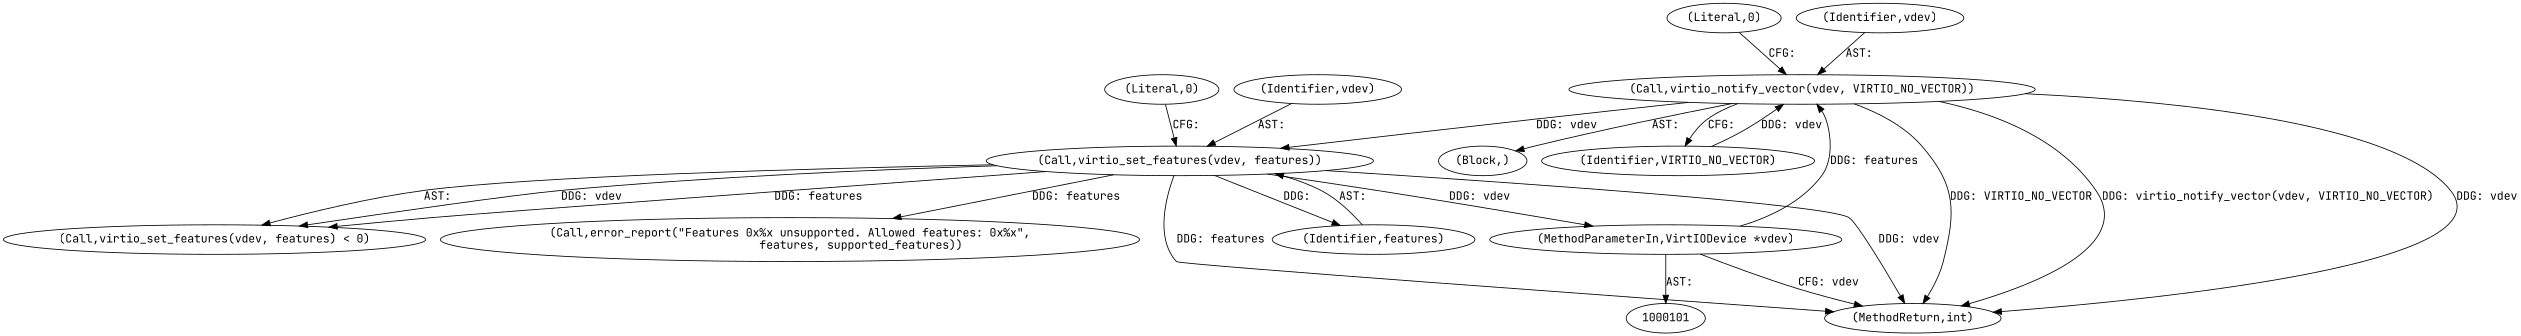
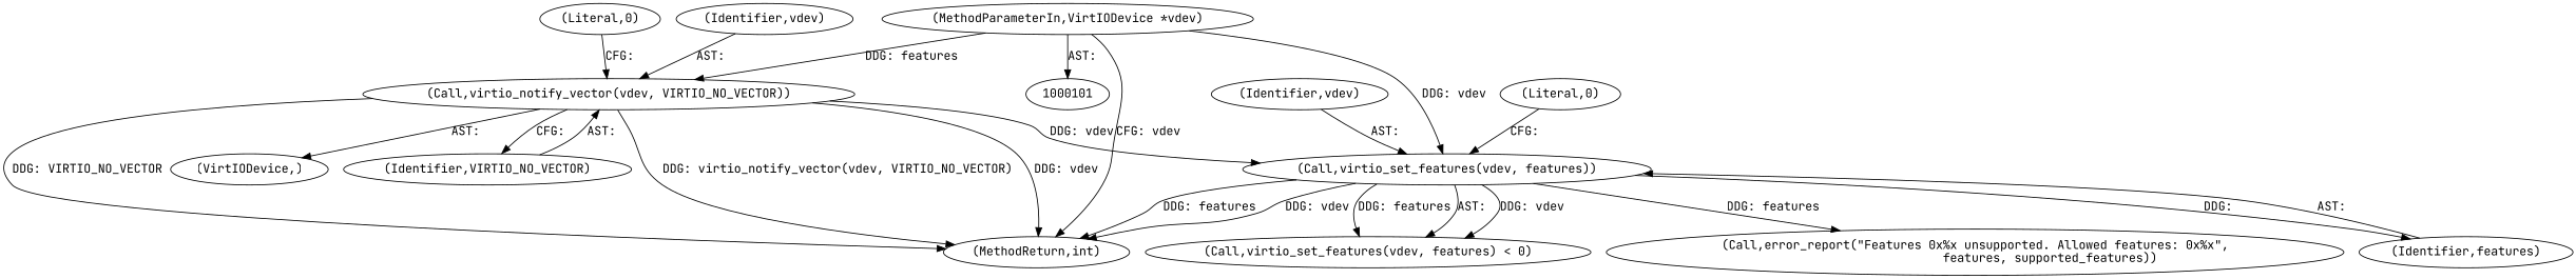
  digraph {
    fontname="JetBrains Mono"
    node [fontname="JetBrains Mono"]
    edge [fontname="JetBrains Mono"]
    n1 [label="(Call,virtio_notify_vector(vdev, VIRTIO_NO_VECTOR))"]
    n2 [label="(MethodReturn,int)"]
-   n3 [label="(Block,)"]
+   n3 [label="(VirtIODevice,)"]
    n4 [label="(Identifier,VIRTIO_NO_VECTOR)"]
    n5 [label="(Call,virtio_set_features(vdev, features))"]
    n6 [label="(Identifier,features)"]
    n7 [label="(Call,virtio_set_features(vdev, features) < 0)"]
    n8 [label="(Call,error_report(\"Features 0x%x unsupported. Allowed features: 0x%x\",\n                     features, supported_features))"]
    n9 [label="(MethodParameterIn,VirtIODevice *vdev)"]
    1000101
    n11 [label="(Literal,0)"]
    n12 [label="(Identifier,vdev)"]
    n13 [label="(Literal,0)"]
    n14 [label="(Identifier,vdev)"]
    n1 -> n2 [label="DDG: vdev"]
    n1 -> n2 [label="DDG: VIRTIO_NO_VECTOR"]
    n1 -> n2 [label="DDG: virtio_notify_vector(vdev, VIRTIO_NO_VECTOR)"]
    n1 -> n3 [label="AST: "]
    n1 -> n4 [label="CFG: "]
    n1 -> n5 [label="DDG: vdev"]
-   n4 -> n1 [label="DDG: vdev"]
+   n4 -> n1 [label="AST: "]
    n5 -> n2 [label="DDG: features"]
    n5 -> n2 [label="DDG: vdev"]
    n5 -> n6 [label="DDG: "]
    n5 -> n7 [label="AST: "]
    n5 -> n7 [label="DDG: vdev"]
    n5 -> n7 [label="DDG: features"]
    n5 -> n8 [label="DDG: features"]
    n6 -> n5 [label="AST: "]
    n9 -> n1 [label="DDG: features"]
    n9 -> n2 [label="CFG: vdev"]
-   n5 -> n9 [label="DDG: vdev"]
+   n9 -> n5 [label="DDG: vdev"]
    n9 -> 1000101 [label="AST: "]
    n11 -> n1 [label="CFG: "]
    n12 -> n5 [label="AST: "]
    n13 -> n5 [label="CFG: "]
    n14 -> n1 [label="AST: "]
  }
